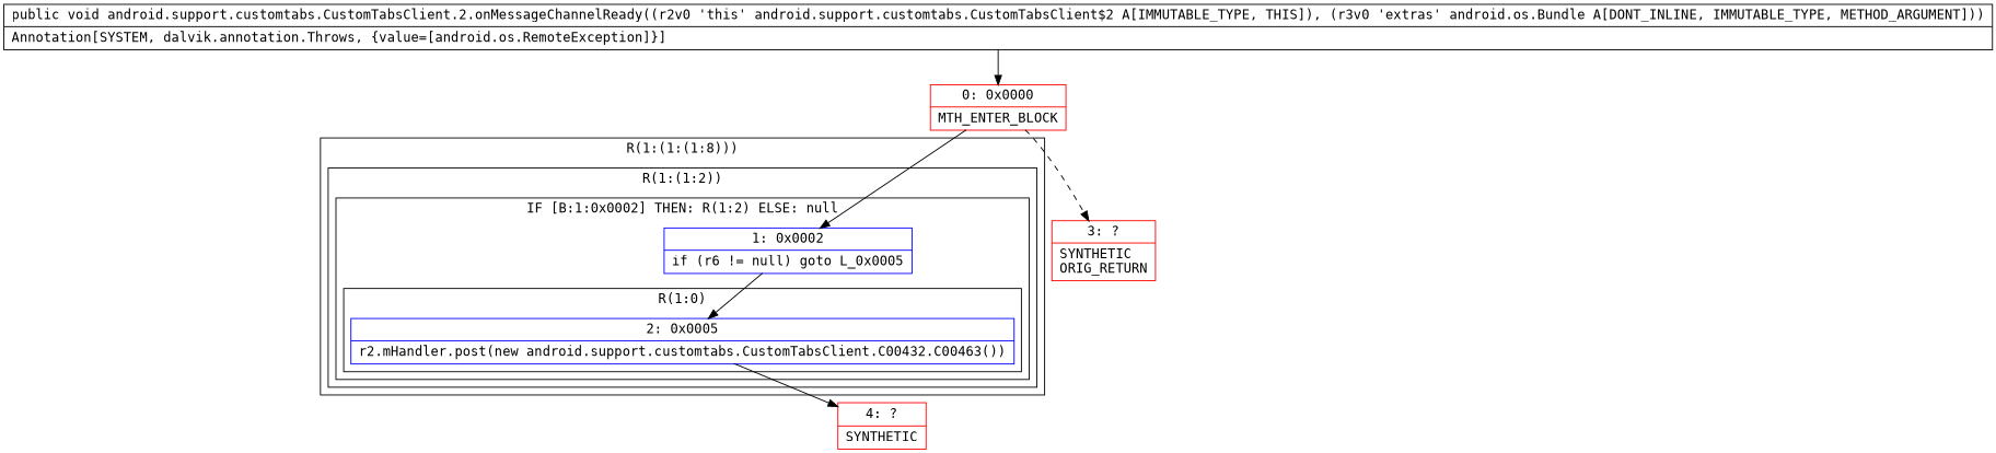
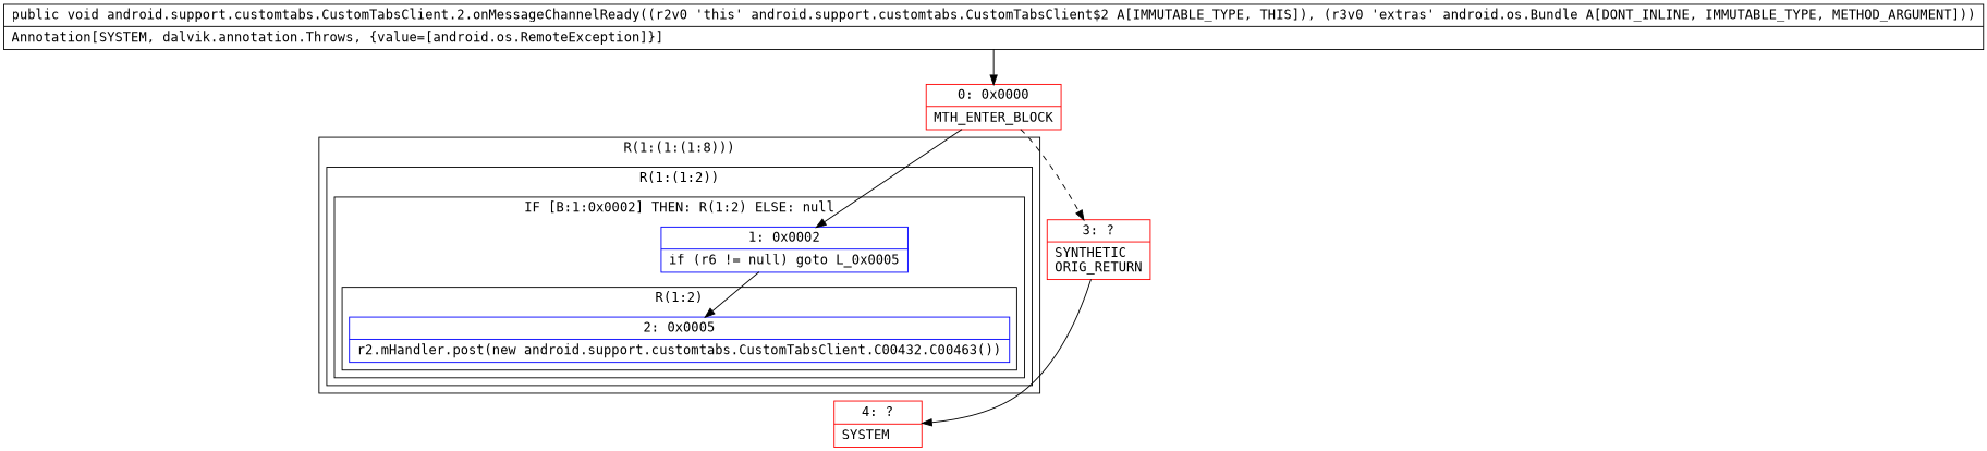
  digraph {
    fontname="DejaVu Sans Mono"
    node [color=red fontname="DejaVu Sans Mono" shape=record]
    edge [fontname="DejaVu Sans Mono"]
    n1 [color=blue label="{2\:\ 0x0005|r2.mHandler.post(new android.support.customtabs.CustomTabsClient.C00432.C00463())\l}"]
    n2 [color=blue label="{1\:\ 0x0002|if (r6 != null) goto L_0x0005\l}"]
-   n3 [label="{4\:\ ?|SYNTHETIC\l}"]
+   n3 [label="{4\:\ ?|SYSTEM\l}"]
    n4 [label="{3\:\ ?|SYNTHETIC\lORIG_RETURN\l}"]
    n5 [label="{0\:\ 0x0000|MTH_ENTER_BLOCK\l}"]
    n6 [label="{public void android.support.customtabs.CustomTabsClient.2.onMessageChannelReady((r2v0 'this' android.support.customtabs.CustomTabsClient$2 A[IMMUTABLE_TYPE, THIS]), (r3v0 'extras' android.os.Bundle A[DONT_INLINE, IMMUTABLE_TYPE, METHOD_ARGUMENT]))  | Annotation[SYSTEM, dalvik.annotation.Throws, \{value=[android.os.RemoteException]\}]\l}" color=""]
    subgraph cluster_1 {
      label="R(1:(1:(1:8)))"
      subgraph cluster_2 {
        label="R(1:(1:2))"
        subgraph cluster_3 {
          label="IF [B:1:0x0002] THEN: R(1:2) ELSE: null"
          n2
          subgraph cluster_4 {
-           label="R(1:0)"
+           label="R(1:2)"
            n1
          }
        }
      }
    }
-   n1 -> n3
+   n4 -> n3
    n2 -> n1
    n5 -> n2
    n5 -> n4 [style=dashed]
    n6 -> n5
  }
